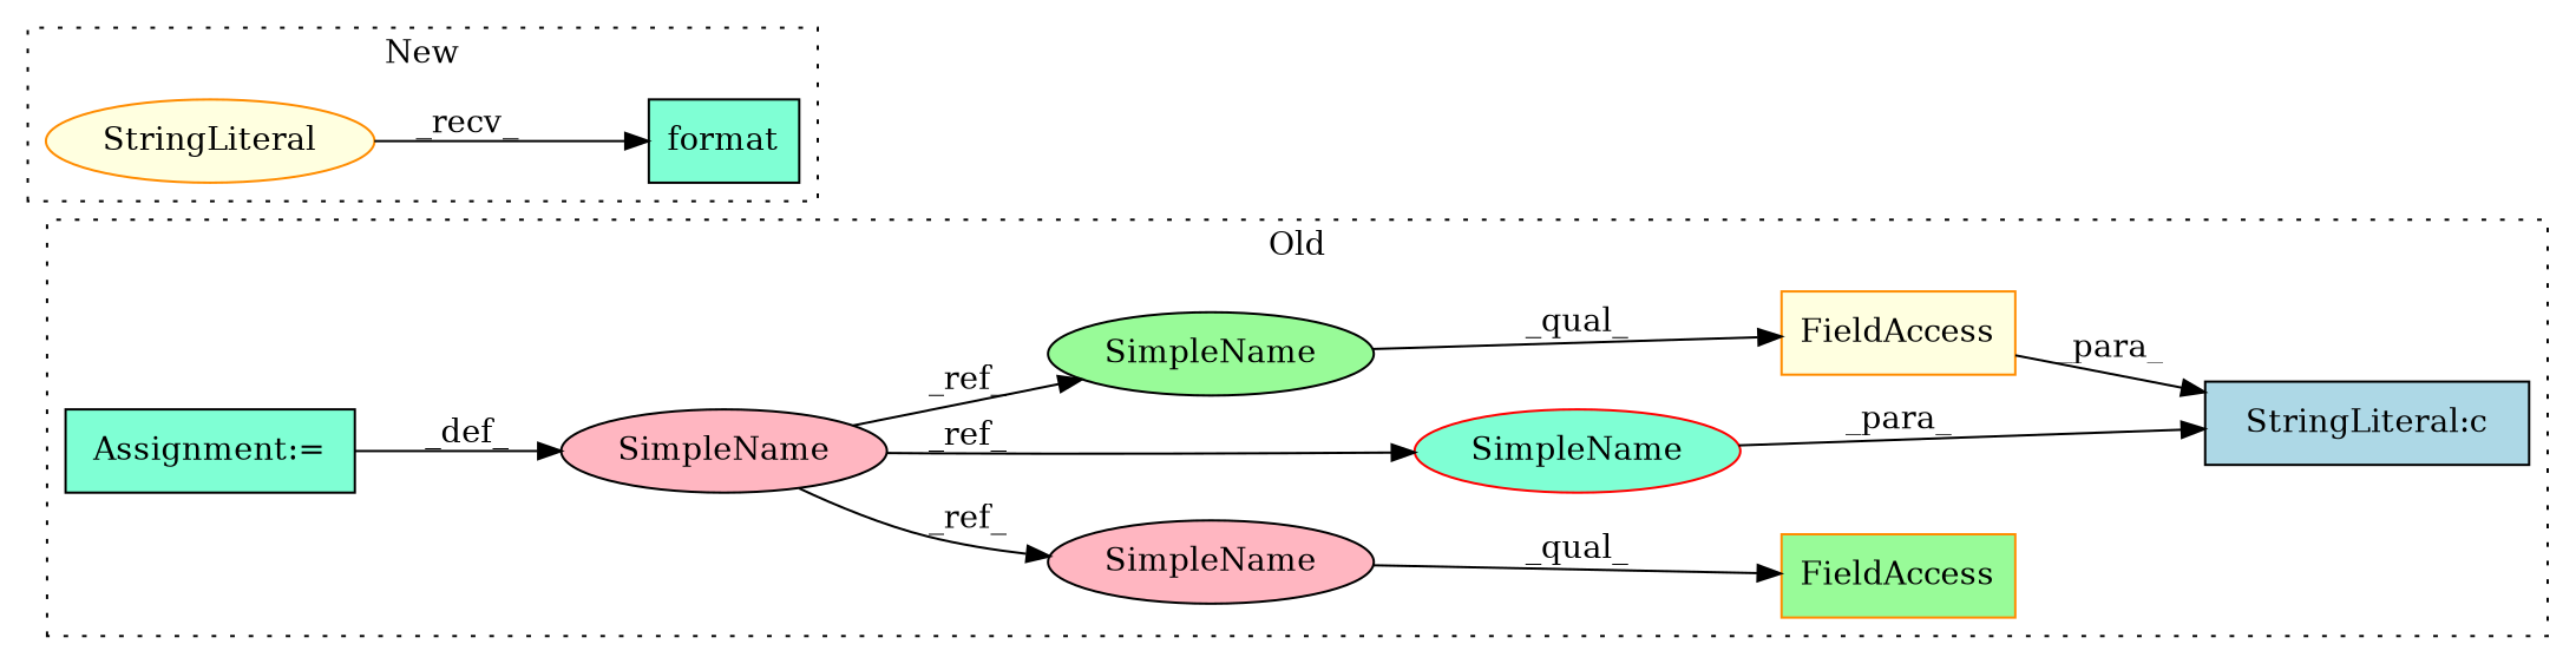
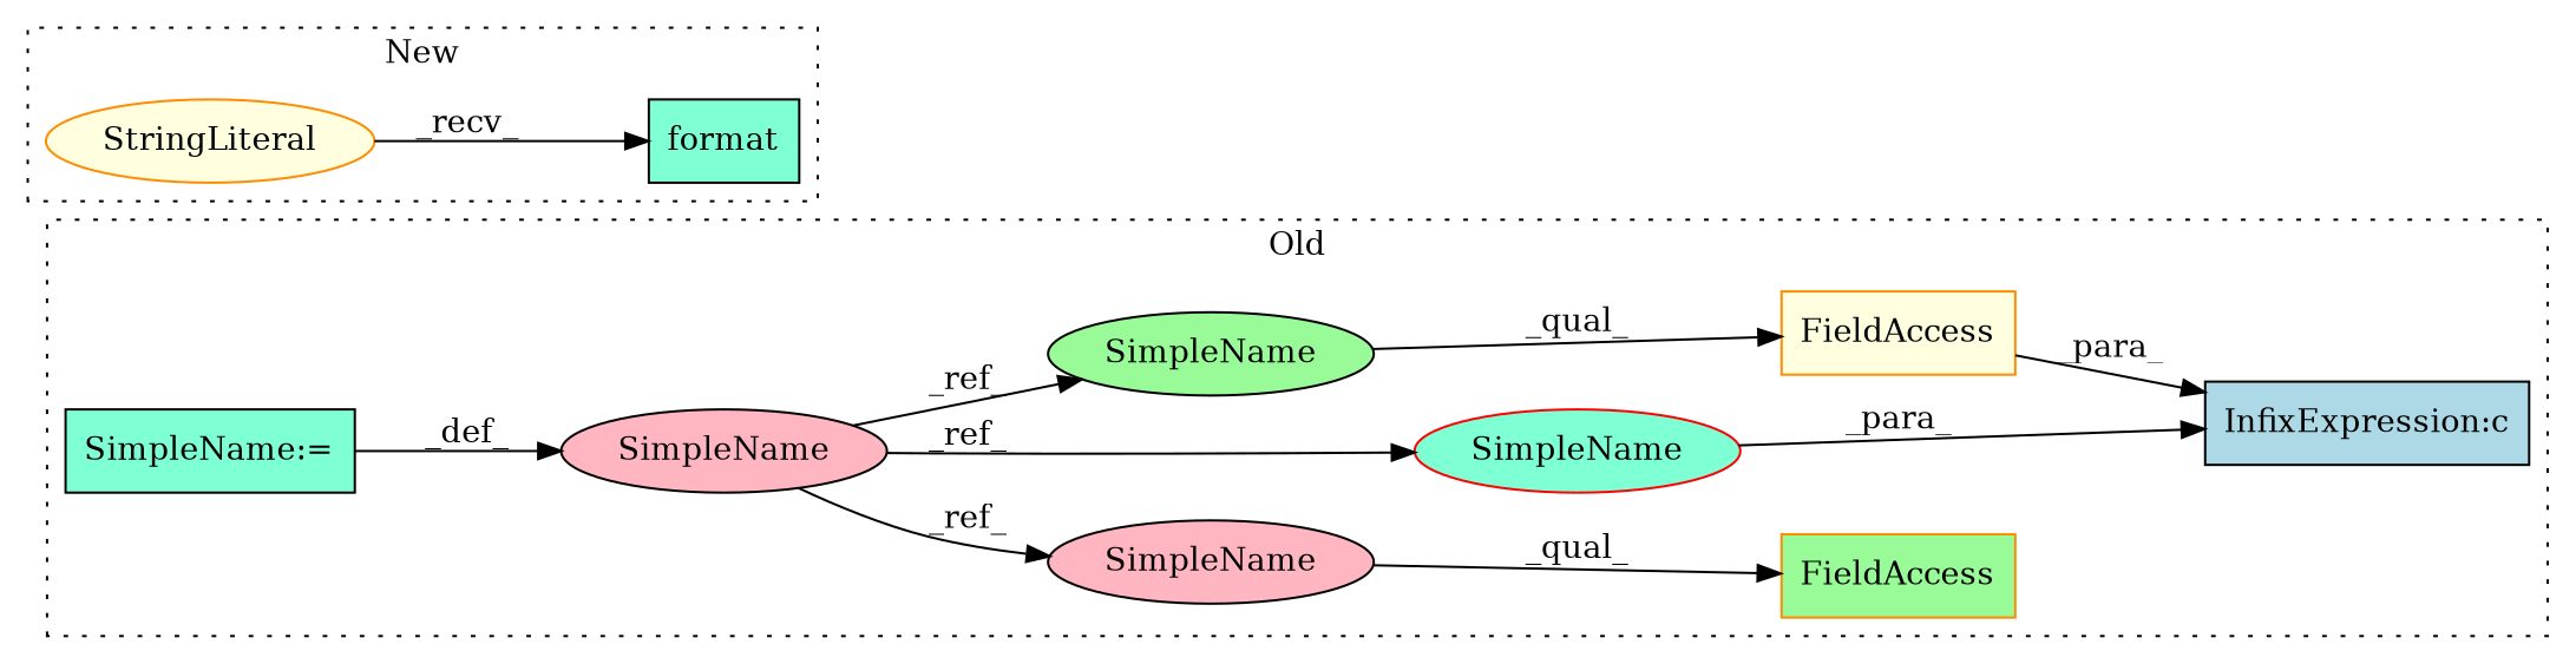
  digraph {
    rankdir=LR
    node [a=42 color=black fillcolor=aquamarine l=4 s=6421 shape=box style=filled]
    n1 [a=22 color=darkorange fillcolor=palegreen l=26 label=FieldAccess]
-   n2 [a=7 l=1 label="Assignment:=" s=6235]
+   n2 [a=7 l=1 label="SimpleName:=" s=6235]
    n3 [fillcolor=lightpink label=SimpleName s=6231 shape=ellipse]
-   n4 [a=27 fillcolor=lightblue label="StringLiteral:c" s=6277]
+   n4 [a=27 fillcolor=lightblue label="InfixExpression:c" s=6277]
    n5 [a=22 color=darkorange fillcolor=lightyellow l=26 label=FieldAccess s=6281]
    n6 [fillcolor=lightpink label=SimpleName shape=ellipse]
    n7 [color=red label=SimpleName s=6273 shape=ellipse]
    n8 [fillcolor=palegreen label=SimpleName s=6281 shape=ellipse]
    n9 [a=32 l="7,1" label=format s="6660,6690"]
    n10 [a=45 color=darkorange fillcolor=lightyellow l=35 label=StringLiteral s=6624 shape=ellipse]
    subgraph cluster_1 {
      label=Old
      style=dotted
      n1
      n2
      n3
      n4
      n5
      n6
      n7
      n8
    }
    subgraph cluster_2 {
      label=New
      style=dotted
      n9
      n10
    }
    n2 -> n3 [label=_def_]
    n3 -> n6 [label=_ref_]
    n3 -> n7 [label=_ref_]
    n3 -> n8 [label=_ref_]
    n5 -> n4 [label=_para_]
    n6 -> n1 [label=_qual_]
    n7 -> n4 [label=_para_]
    n8 -> n5 [label=_qual_]
    n10 -> n9 [label=_recv_]
  }
